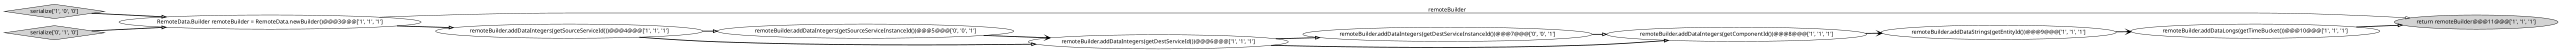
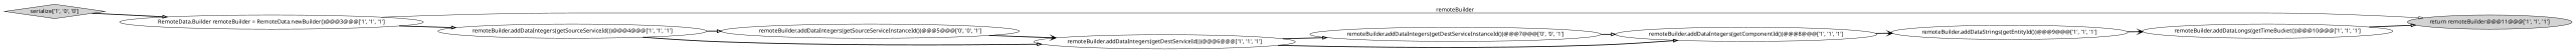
  digraph {
    fontname="Noto Sans"
    rankdir=LR
    node [fillcolor=white fontname="Noto Sans" shape=ellipse style=filled]
    edge [arrowhead=onormal fontname="Noto Sans" style=bold]
    n1 [label="RemoteData.Builder remoteBuilder = RemoteData.newBuilder()@@@3@@@['1', '1', '1']"]
    n2 [fillcolor=lightgray label="return remoteBuilder@@@11@@@['1', '1', '1']"]
    n3 [label="remoteBuilder.addDataIntegers(getSourceServiceId())@@@4@@@['1', '1', '1']"]
    n4 [label="remoteBuilder.addDataIntegers(getSourceServiceInstanceId())@@@5@@@['0', '0', '1']"]
    n5 [label="remoteBuilder.addDataIntegers(getDestServiceId())@@@6@@@['1', '1', '1']"]
    n6 [label="remoteBuilder.addDataIntegers(getDestServiceInstanceId())@@@7@@@['0', '0', '1']"]
    n7 [label="remoteBuilder.addDataIntegers(getComponentId())@@@8@@@['1', '1', '1']"]
    n8 [fillcolor=lightgray label="serialize['1', '0', '0']" shape=diamond]
-   n9 [fillcolor=lightgray label="serialize['0', '1', '0']" shape=diamond]
    n10 [label="remoteBuilder.addDataStrings(getEntityId())@@@9@@@['1', '1', '1']"]
    n11 [label="remoteBuilder.addDataLongs(getTimeBucket())@@@10@@@['1', '1', '1']"]
    n1 -> n2 [label=remoteBuilder style=solid]
    n1 -> n3
    n3 -> n4
    n3 -> n5
    n4 -> n5 [arrowhead=vee]
    n5 -> n6
    n5 -> n7
    n6 -> n7
    n7 -> n10 [arrowhead=vee]
    n8 -> n1
-   n9 -> n1
    n10 -> n11 [arrowhead=vee]
    n11 -> n2
  }
